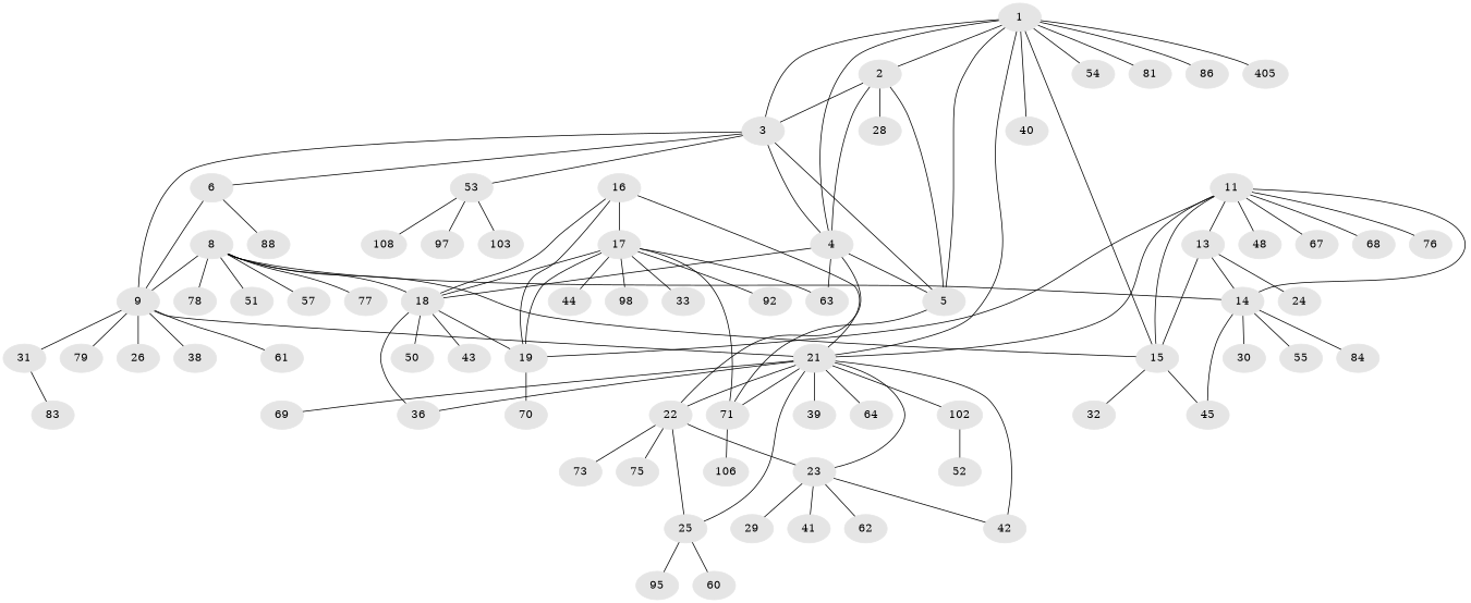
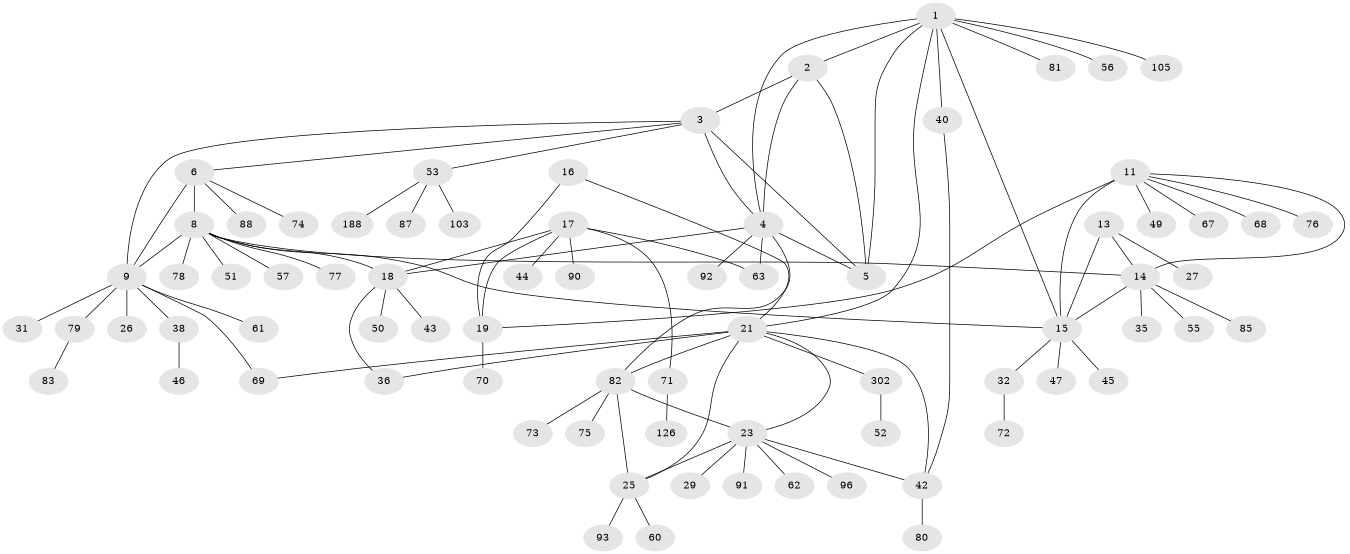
  graph {
    node [color=gray90 style=filled]
    1 [super="+30"]
    2 [super="+110"]
    3 [super="+109"]
    4 [super="+90"]
    5 [super="+59"]
    15 [super="+56"]
    21 [super="+93"]
    40
-   54
    81
-   86
-   105 [label=405]
-   28
+   86 [label=56]
+   105
    6 [super="+7"]
    9 [super="+66"]
    53 [super="+100"]
    18 [super="+89"]
-   22 [super="+24"]
+   22 [super="+24" label=82]
    63 [super="+101"]
    92
    71 [super="+99"]
    32
    45
+   47
    36
    23 [super="+58"]
    25 [super="+94"]
-   39
    42 [super="+85"]
-   64 [super="+107"]
    69
-   102
+   102 [label=302]
    8 [super="+10"]
+   74
    88
    26 [super="+37"]
    31
    38
    61
    79
-   87 [label=97]
+   87
    103
-   108
+   108 [label=188]
    19 [super="+48"]
    43
    50
    73
    75
-   106
+   106 [label=126]
    14 [super="+97"]
    51
    57
    77 [super="+91"]
    78
-   35 [super="+65" label=30]
+   35 [super="+65"]
    55
-   84 [super="+104"]
+   84 [super="+104" label=85]
    83
+   46
    11 [super="+12"]
    13 [super="+82"]
-   49 [label=48]
+   49
    67
    68
    76
-   27 [label=24]
+   27
    70
+   72
    17 [super="+20"]
-   33
    44
-   98
+   98 [label=90]
    16
    29
-   41
+   41 [label=91]
    62
+   96
    60
-   95
+   95 [label=93]
+   80
    52
    1 -- 2
-   1 -- 3
    1 -- 4
    1 -- 5
    1 -- 15
    1 -- 21
    1 -- 40
-   1 -- 54
    1 -- 81
    1 -- 86
    1 -- 105
    2 -- 3
    2 -- 4
    2 -- 5
-   2 -- 28
    3 -- 4
    3 -- 5
    3 -- 6
    3 -- 9
    3 -- 53
    4 -- 5
    4 -- 18 [weight=2]
    4 -- 22
    4 -- 63
-   17 -- 92
-   5 -- 71
+   4 -- 92
    15 -- 32
    15 -- 45
+   15 -- 47
    21 -- 22 [weight=2]
-   21 -- 71
    21 -- 36
    21 -- 23
    21 -- 25
-   21 -- 39
    21 -- 42
-   21 -- 64
    21 -- 69
    21 -- 102
+   40 -- 42
    6 -- 9 [weight=2]
+   6 -- 8 [weight=4]
+   6 -- 74
    6 -- 88
-   9 -- 21
+   9 -- 69
    9 -- 26
    9 -- 31
    9 -- 38
    9 -- 61
    9 -- 79
    53 -- 87
    53 -- 103
    53 -- 108
    18 -- 36
-   18 -- 19
    18 -- 43
    18 -- 50
    22 -- 23 [weight=2]
    22 -- 25 [weight=2]
    22 -- 73
    22 -- 75
    71 -- 106
+   32 -- 72
+   23 -- 25
    23 -- 42
    23 -- 29
    23 -- 41
    23 -- 62
+   23 -- 96
    25 -- 60
    25 -- 95
+   42 -- 80
    102 -- 52
    8 -- 15
    8 -- 9 [weight=2]
    8 -- 18
    8 -- 14
    8 -- 51
    8 -- 57
    8 -- 77
    8 -- 78
-   31 -- 83
+   79 -- 83
+   38 -- 46
    19 -- 70
-   14 -- 45
+   14 -- 15
    14 -- 35
    14 -- 55
    14 -- 84
    11 -- 15 [weight=2]
-   11 -- 21
    11 -- 19
    11 -- 14 [weight=2]
-   11 -- 13 [weight=2]
    11 -- 49
    11 -- 67
    11 -- 68
    11 -- 76
    13 -- 15
    13 -- 14
    13 -- 27
    17 -- 18 [weight=2]
    17 -- 63
    17 -- 71
    17 -- 19 [weight=2]
-   17 -- 33
    17 -- 44
    17 -- 98
    16 -- 21
-   16 -- 18
    16 -- 19
-   16 -- 17 [weight=2]
  }
